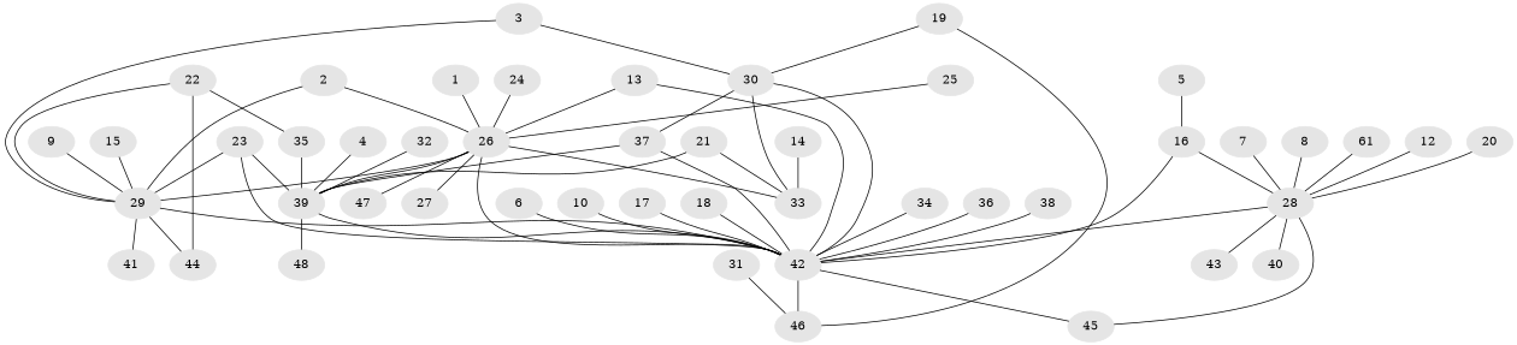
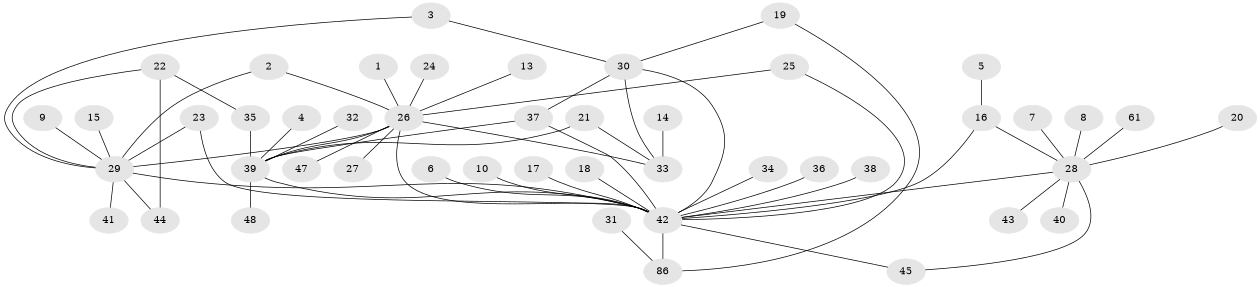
  graph {
    node [color=gray90 style=filled]
    edge [weight=1.0]
    1
    26
    29
    39
    42
    33
    27
    47
    2
    44
    41
    3
    30
    37
    4
    48
    5
    16
    28
    6
-   46
+   46 [label=86]
    45
    7
    40
    43
    8
    9
    10
    n29 [label=61]
-   12
    13
    14
    15
    17
    18
    19
    20
    21
    22
    35
    23
    24
    25
    31
    32
    34
    36
    38
    1 -- 26
    26 -- 29
    26 -- 39
    26 -- 42 [weight=2.0]
    26 -- 33
    26 -- 27
    26 -- 47
    29 -- 42
    29 -- 44
    29 -- 41
    39 -- 42
    39 -- 48
    42 -- 46
    42 -- 45
    2 -- 26
    2 -- 29
    3 -- 29
    3 -- 30
    30 -- 42
    30 -- 33
    30 -- 37
    37 -- 39
    37 -- 42
    4 -- 39
    5 -- 16
    16 -- 42
    16 -- 28
    28 -- 42
    28 -- 45
    28 -- 40
    28 -- 43
    6 -- 42
    7 -- 28
    8 -- 28
    9 -- 29
    10 -- 42
    n29 -- 28
-   12 -- 28
    13 -- 26
    14 -- 33
    15 -- 29
    17 -- 42
    18 -- 42
    19 -- 30
    19 -- 46
    20 -- 28
    21 -- 39
    21 -- 33
    22 -- 29
    22 -- 44
    22 -- 35
    35 -- 39
    23 -- 29
-   23 -- 39
    23 -- 42
    24 -- 26
    25 -- 26
-   13 -- 42
+   25 -- 42
    31 -- 46
    32 -- 39
    34 -- 42
    36 -- 42
    38 -- 42
  }
